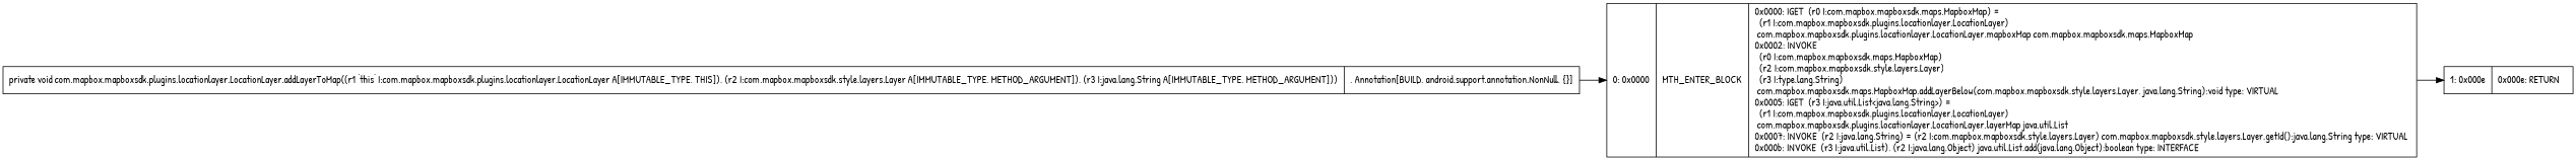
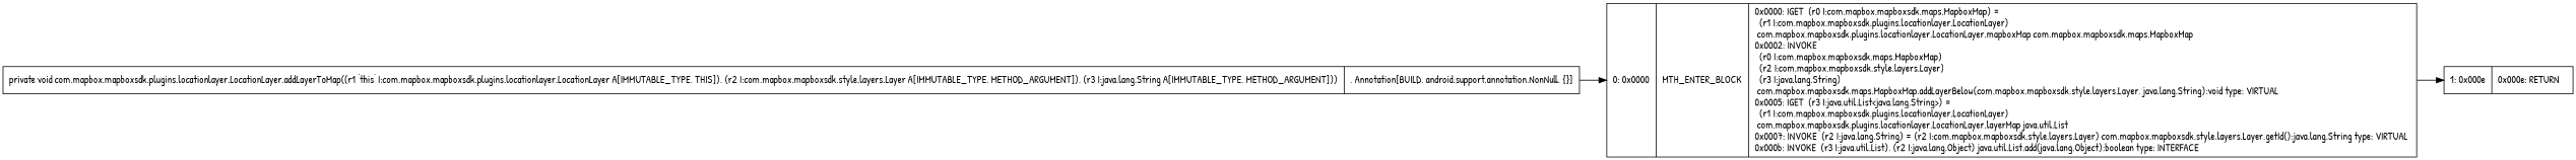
  digraph {
    rankdir=LR
    fontname="Patrick Hand"
    node [shape=record fontname="Patrick Hand"]
    edge [fontname="Patrick Hand"]
-   n1 [label="{0\:\ 0x0000|MTH_ENTER_BLOCK\l|0x0000: IGET  (r0 I:com.mapbox.mapboxsdk.maps.MapboxMap) = \l  (r1 I:com.mapbox.mapboxsdk.plugins.locationlayer.LocationLayer)\l com.mapbox.mapboxsdk.plugins.locationlayer.LocationLayer.mapboxMap com.mapbox.mapboxsdk.maps.MapboxMap \l0x0002: INVOKE  \l  (r0 I:com.mapbox.mapboxsdk.maps.MapboxMap)\l  (r2 I:com.mapbox.mapboxsdk.style.layers.Layer)\l  (r3 I:type.lang.String)\l com.mapbox.mapboxsdk.maps.MapboxMap.addLayerBelow(com.mapbox.mapboxsdk.style.layers.Layer, java.lang.String):void type: VIRTUAL \l0x0005: IGET  (r3 I:java.util.List\<java.lang.String\>) = \l  (r1 I:com.mapbox.mapboxsdk.plugins.locationlayer.LocationLayer)\l com.mapbox.mapboxsdk.plugins.locationlayer.LocationLayer.layerMap java.util.List \l0x0007: INVOKE  (r2 I:java.lang.String) = (r2 I:com.mapbox.mapboxsdk.style.layers.Layer) com.mapbox.mapboxsdk.style.layers.Layer.getId():java.lang.String type: VIRTUAL \l0x000b: INVOKE  (r3 I:java.util.List), (r2 I:java.lang.Object) java.util.List.add(java.lang.Object):boolean type: INTERFACE \l}"]
+   n1 [label="{0\:\ 0x0000|MTH_ENTER_BLOCK\l|0x0000: IGET  (r0 I:com.mapbox.mapboxsdk.maps.MapboxMap) = \l  (r1 I:com.mapbox.mapboxsdk.plugins.locationlayer.LocationLayer)\l com.mapbox.mapboxsdk.plugins.locationlayer.LocationLayer.mapboxMap com.mapbox.mapboxsdk.maps.MapboxMap \l0x0002: INVOKE  \l  (r0 I:com.mapbox.mapboxsdk.maps.MapboxMap)\l  (r2 I:com.mapbox.mapboxsdk.style.layers.Layer)\l  (r3 I:java.lang.String)\l com.mapbox.mapboxsdk.maps.MapboxMap.addLayerBelow(com.mapbox.mapboxsdk.style.layers.Layer, java.lang.String):void type: VIRTUAL \l0x0005: IGET  (r3 I:java.util.List\<java.lang.String\>) = \l  (r1 I:com.mapbox.mapboxsdk.plugins.locationlayer.LocationLayer)\l com.mapbox.mapboxsdk.plugins.locationlayer.LocationLayer.layerMap java.util.List \l0x0007: INVOKE  (r2 I:java.lang.String) = (r2 I:com.mapbox.mapboxsdk.style.layers.Layer) com.mapbox.mapboxsdk.style.layers.Layer.getId():java.lang.String type: VIRTUAL \l0x000b: INVOKE  (r3 I:java.util.List), (r2 I:java.lang.Object) java.util.List.add(java.lang.Object):boolean type: INTERFACE \l}"]
    n2 [label="{1\:\ 0x000e|0x000e: RETURN   \l}"]
    n3 [label="{private void com.mapbox.mapboxsdk.plugins.locationlayer.LocationLayer.addLayerToMap((r1 'this' I:com.mapbox.mapboxsdk.plugins.locationlayer.LocationLayer A[IMMUTABLE_TYPE, THIS]), (r2 I:com.mapbox.mapboxsdk.style.layers.Layer A[IMMUTABLE_TYPE, METHOD_ARGUMENT]), (r3 I:java.lang.String A[IMMUTABLE_TYPE, METHOD_ARGUMENT]))  | , Annotation[BUILD, android.support.annotation.NonNull, \{\}]\l}"]
    n1 -> n2
    n3 -> n1
  }
